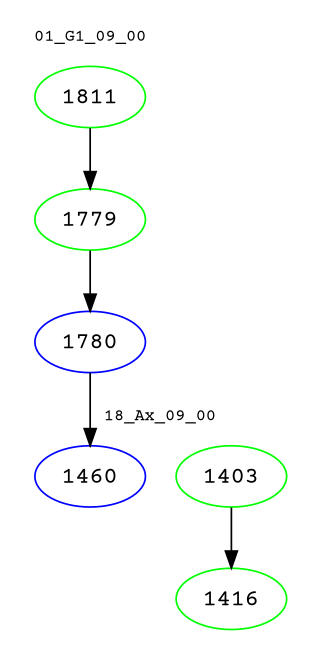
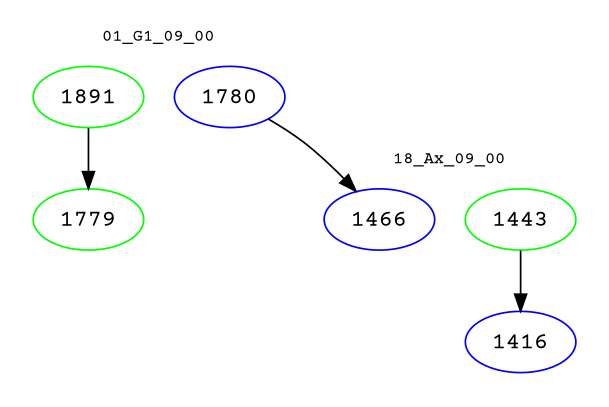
  digraph {
    fontname="Courier Prime"
    node [color=green fontname="Courier Prime"]
    edge [color=black fontname="Courier Prime"]
-   n1 [label=1403]
-   n2 [label=1416]
-   n3 [color=blue label=1460]
+   n1 [label=1443]
+   n2 [color=blue label=1416]
+   n3 [color=blue label=1466]
    n4 [label=1779]
    n5 [color=blue label=1780]
-   n6 [label=1811]
+   n6 [label=1891]
    subgraph cluster_1 {
      color=white
      fontsize=10
      label="18_Ax_09_00"
      n1
      n2
      n3
    }
    subgraph cluster_2 {
      color=white
      fontsize=10
      label="01_G1_09_00"
      n4
      n5
      n6
    }
    n1 -> n2
-   n4 -> n5
    n5 -> n3
    n6 -> n4
  }
